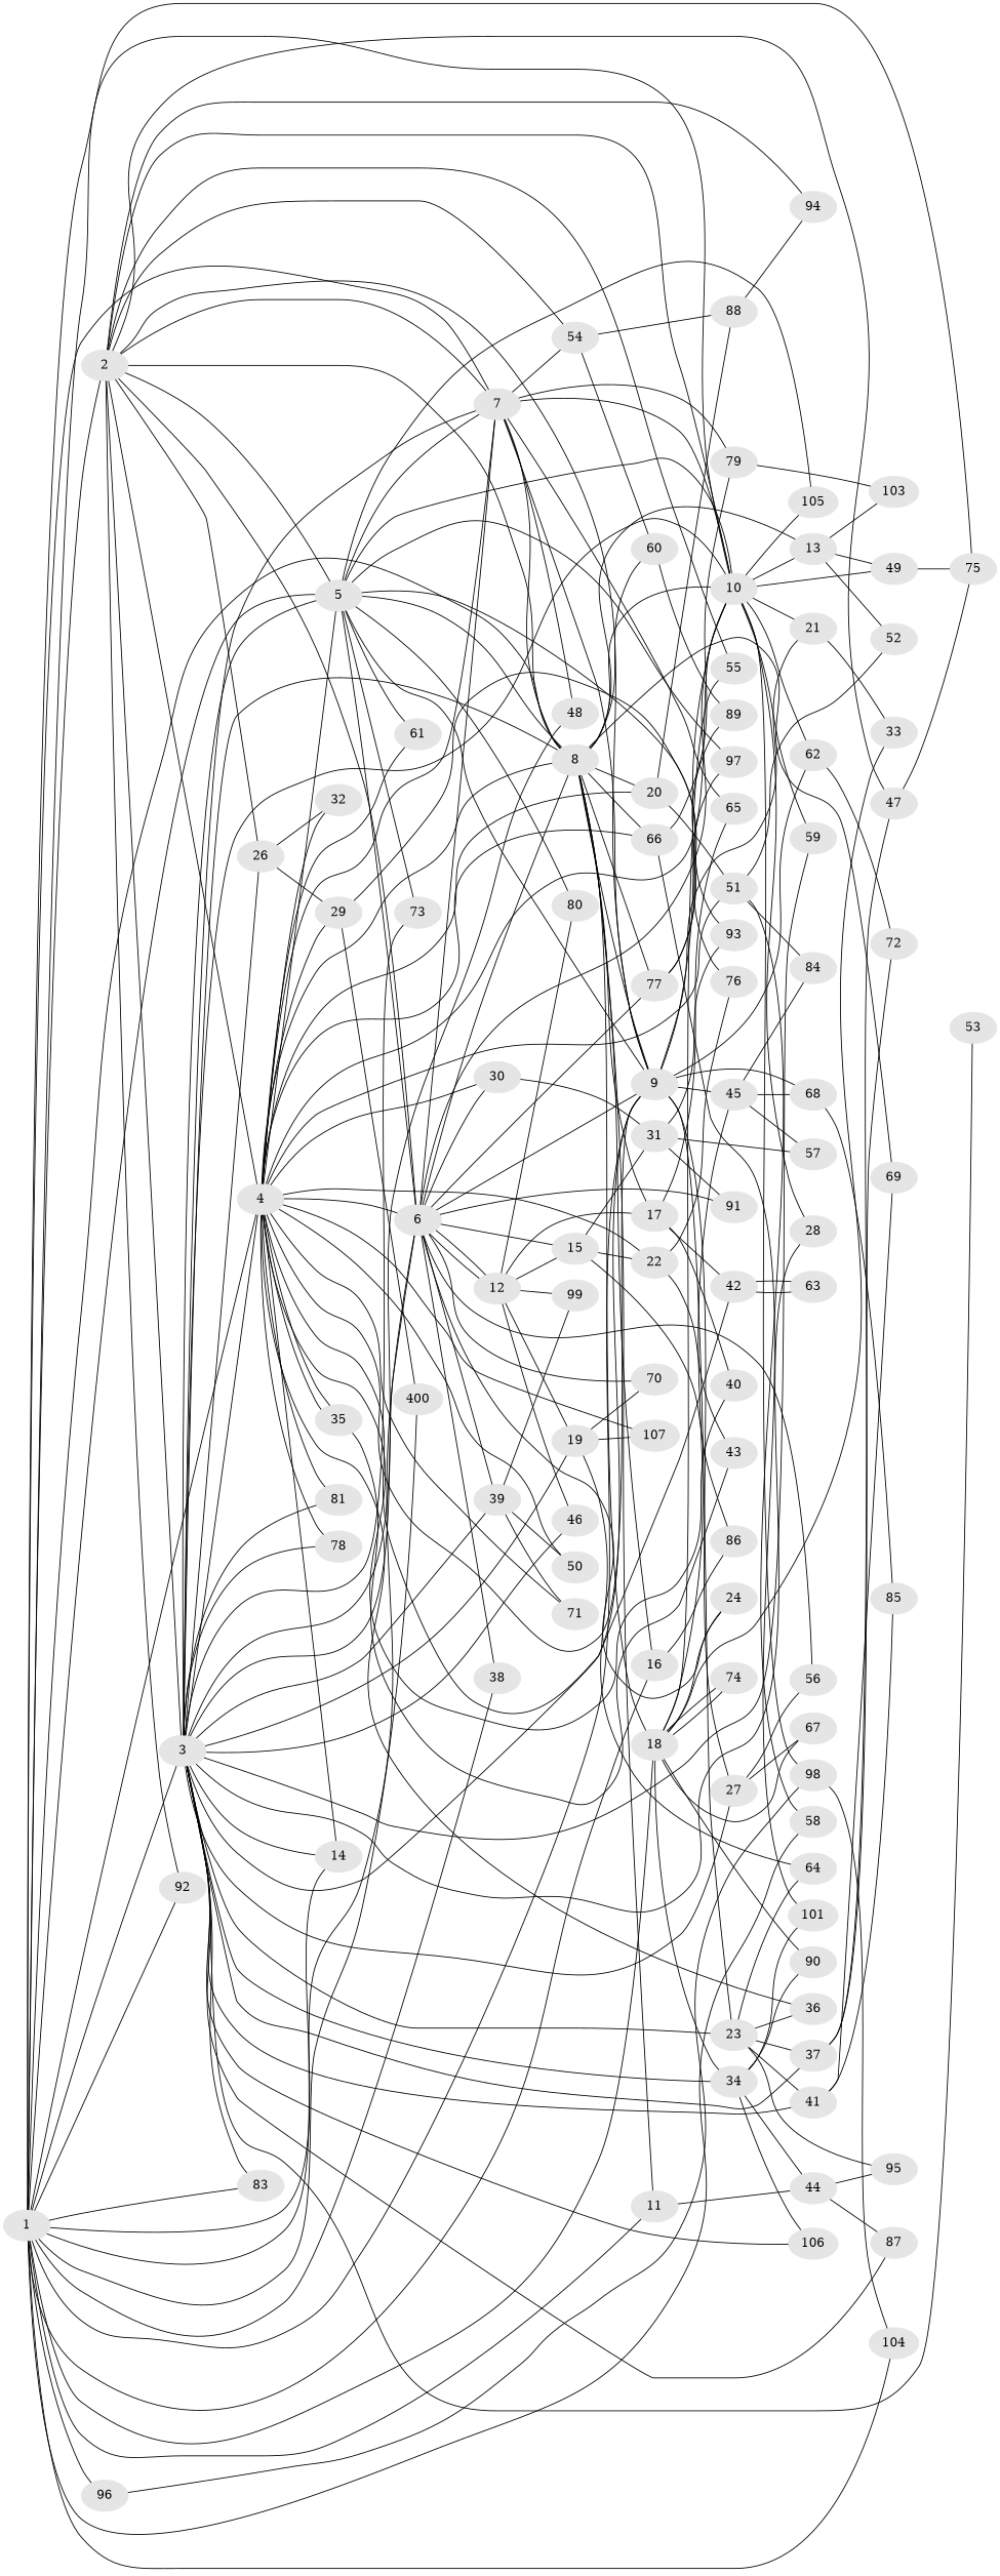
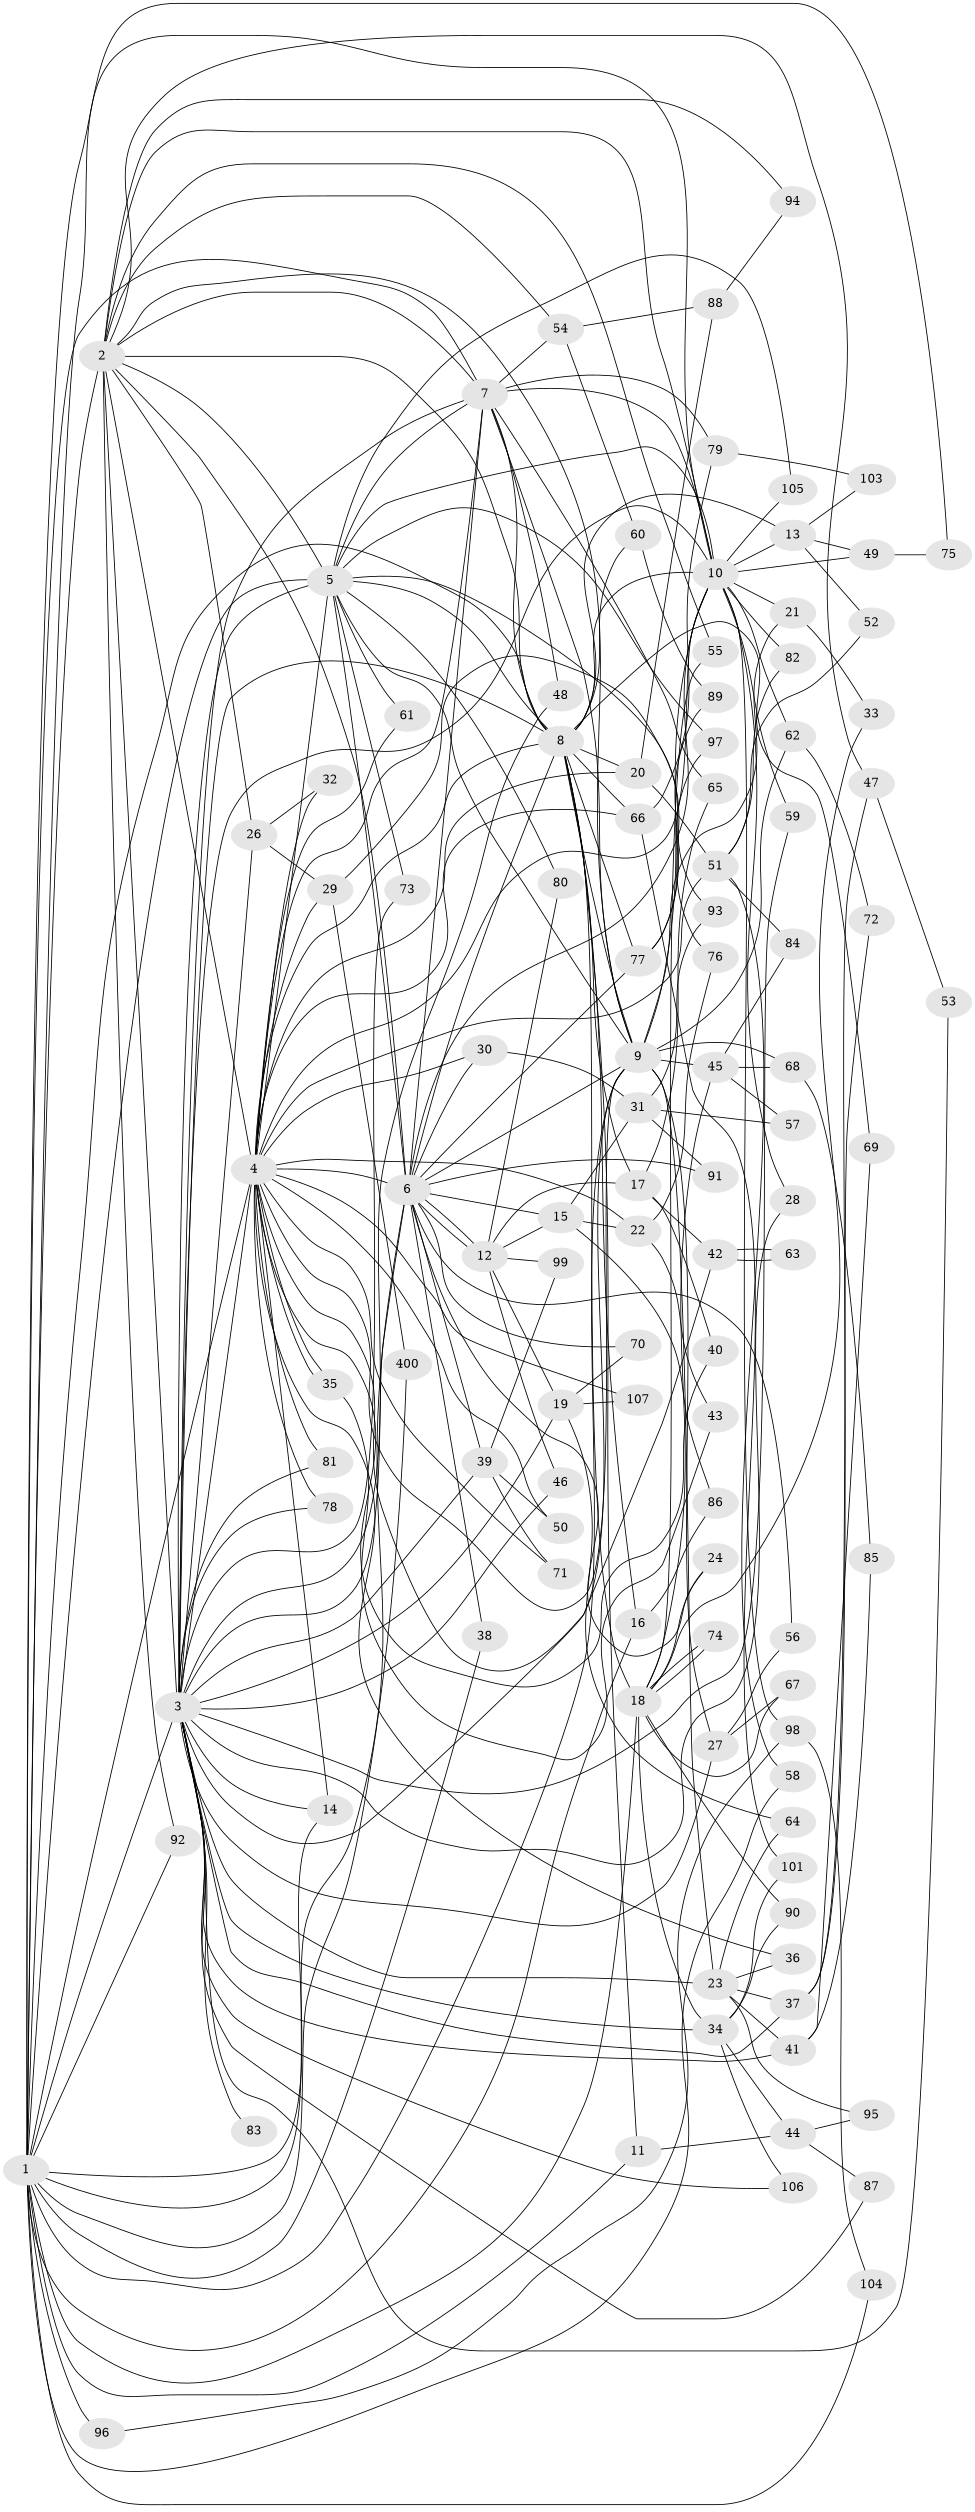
  graph {
    rankdir=LR
    node [color=gray90 style=filled]
    1
    2
    3
    4
    5
    6
    7
    8
    9
    10
    11
    14
    16
    18
    38
    58
    75
    83
    92
    96
    n21 [label=400]
    104
    26
    47
    54
    55
    94
    19
    23
    27
    28
    34
    37
    39
    41
    46
    48
    53
    59
    73
    78
    81
    87
    106
    20
    22
    29
    30
    32
    35
    36
    40
    42
    50
    51
    61
    66
    71
    107
    76
    80
    97
    105
    12
    15
    24
    56
    70
    77
    91
    65
    79
    13
    17
    60
    69
    21
    45
    62
    68
    49
+   82
    98
    44
    86
    33
    67
    74
    90
    88
    64
    95
    101
    72
    99
    85
    43
    93
    31
    63
    52
    84
    89
    103
    57
    1 -- 2
    1 -- 3
    1 -- 4
    1 -- 5
    1 -- 6
    1 -- 7
    1 -- 8
    1 -- 9
    1 -- 10
    1 -- 11
    1 -- 14
    1 -- 16
    1 -- 18
    1 -- 38
    1 -- 58
    1 -- 75
-   1 -- 83
    1 -- 92
    1 -- 96
    1 -- n21
    1 -- 104
    2 -- 3
    2 -- 4
    2 -- 5
    2 -- 6
    2 -- 7
    2 -- 8
    2 -- 9
    2 -- 10
    2 -- 92
    2 -- 26
    2 -- 47
    2 -- 54
    2 -- 55
    2 -- 94
    3 -- 4
    3 -- 5
    3 -- 6
    3 -- 7
    3 -- 8
    3 -- 9
    3 -- 10
    3 -- 14
    3 -- 83
    3 -- 26
    3 -- 19
    3 -- 23
    3 -- 27
    3 -- 28
    3 -- 34
    3 -- 37
    3 -- 39
    3 -- 41
    3 -- 46
    3 -- 48
    3 -- 53
    3 -- 59
    3 -- 73
    3 -- 78
    3 -- 81
    3 -- 87
    3 -- 106
    4 -- 5
    4 -- 6
    4 -- 7
    4 -- 8
    4 -- 9
    4 -- 10
    4 -- 14
    4 -- 78
    4 -- 81
    4 -- 20
    4 -- 22
    4 -- 29
    4 -- 30
    4 -- 32
    4 -- 35
    4 -- 35
    4 -- 36
    4 -- 40
    4 -- 42
    4 -- 50
    4 -- 51
    4 -- 61
    4 -- 66
    4 -- 71
    4 -- 107
    5 -- 6
    5 -- 7
    5 -- 8
    5 -- 9
    5 -- 10
    5 -- 73
    5 -- 61
    5 -- 76
    5 -- 80
    5 -- 97
    5 -- 105
    6 -- 7
    6 -- 8
    6 -- 9
    6 -- 10
    6 -- 38
    6 -- 39
    6 -- 30
    6 -- 12
    6 -- 12
    6 -- 15
    6 -- 24
    6 -- 56
    6 -- 70
    6 -- 77
    6 -- 91
    7 -- 8
    7 -- 9
    7 -- 10
    7 -- 54
    7 -- 48
    7 -- 65
    7 -- 79
    8 -- 9
    8 -- 10
    8 -- 11
    8 -- 16
    8 -- 18
    8 -- 20
    8 -- 66
    8 -- 77
    8 -- 13
    8 -- 17
    8 -- 60
    8 -- 69
    9 -- 10
    9 -- 23
    9 -- 27
    9 -- 21
    9 -- 45
    9 -- 62
    9 -- 68
    10 -- 28
    10 -- 59
    10 -- 105
    10 -- 13
    10 -- 21
    10 -- 62
    10 -- 49
+   10 -- 82
    10 -- 98
    11 -- 44
    16 -- 86
    18 -- 55
    18 -- 34
    18 -- 24
    18 -- 45
    18 -- 33
    18 -- 67
    18 -- 74
    18 -- 74
    18 -- 90
    96 -- 98
    26 -- 29
    26 -- 32
-   47 -- 75
+   47 -- 53
    54 -- 60
    54 -- 88
    19 -- 107
    19 -- 70
    19 -- 64
    23 -- 37
    23 -- 41
    23 -- 36
    23 -- 64
    23 -- 95
    27 -- 56
    27 -- 67
    34 -- 106
    34 -- 44
    34 -- 90
    34 -- 101
    37 -- 47
    37 -- 72
    39 -- 50
    39 -- 71
    39 -- 99
    41 -- 69
    41 -- 85
    20 -- 51
    20 -- 88
    22 -- 76
    22 -- 43
    29 -- n21
    29 -- 93
    30 -- 31
    35 -- 43
    42 -- 63
    42 -- 63
    51 -- 58
+   51 -- 82
    51 -- 52
    51 -- 84
    66 -- 79
    66 -- 101
    12 -- 19
    12 -- 46
    12 -- 80
    12 -- 15
    12 -- 17
    12 -- 99
    15 -- 22
    15 -- 86
    15 -- 31
    77 -- 97
    77 -- 89
    79 -- 103
    13 -- 49
    13 -- 52
    13 -- 103
    17 -- 40
    17 -- 42
    17 -- 65
    60 -- 89
    21 -- 33
    45 -- 68
    45 -- 84
    45 -- 57
    62 -- 72
    68 -- 85
    49 -- 75
    98 -- 104
    44 -- 87
    44 -- 95
    88 -- 94
    31 -- 91
    31 -- 93
    31 -- 57
  }
